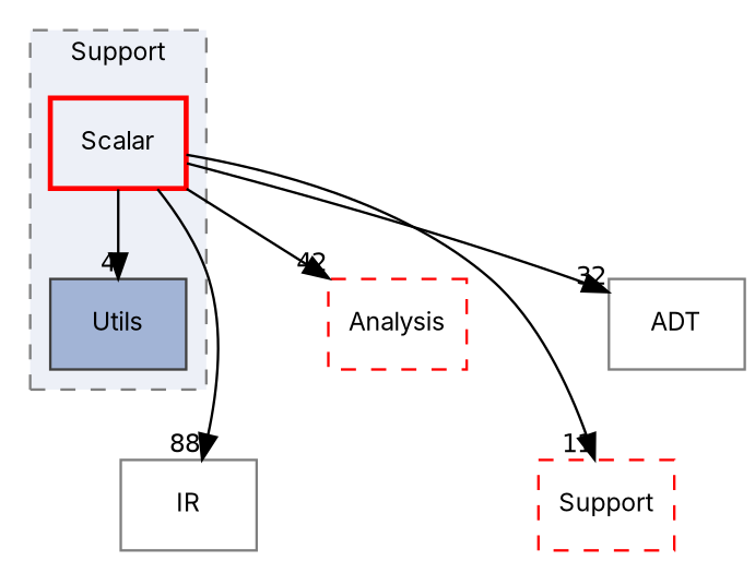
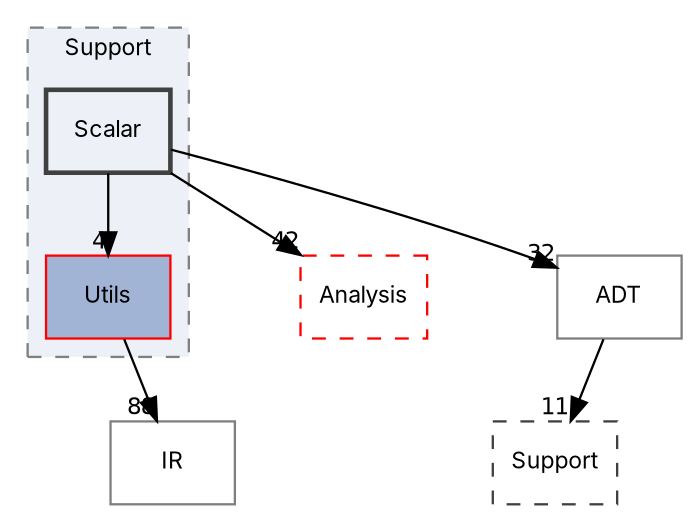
  digraph {
    compound=true
    fontname=Inter
    node [color=grey25 fillcolor="#edf0f7" fontname=Inter fontsize=10 shape=box]
    edge [fontname=Inter fontsize=10 labeldistance=1.5 labelfontname=Helvetica labelfontsize=10]
-   n1 [fillcolor="#a2b4d6" label=Utils style="filled,"]
-   n2 [color=red label=Scalar style="filled,bold,"]
+   n1 [color=red fillcolor="#a2b4d6" label=Utils style="filled,"]
+   n2 [label=Scalar style="filled,bold,"]
    n3 [color=grey50 label=ADT]
    n4 [color=red label=Analysis style="dashed,"]
-   n5 [color=red label=Support style="dashed,"]
+   n5 [label=Support style="dashed,"]
    n6 [color=grey50 label=IR]
    subgraph cluster_1 {
      bgcolor="#edf0f7"
      fontsize=10
      label=Support
      pencolor=grey50
      style="filled,dashed,"
      n1
      n2
    }
    n2 -> n1 [headlabel=4]
    n2 -> n3 [headlabel=32]
    n2 -> n4 [headlabel=42]
-   n2 -> n5 [headlabel=11]
-   n2 -> n6 [headlabel=88]
+   n3 -> n5 [headlabel=11]
+   n1 -> n6 [headlabel=88]
  }
